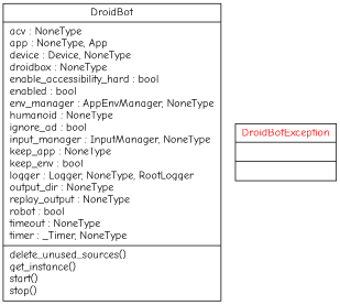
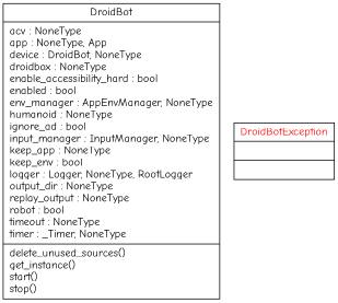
  digraph {
    rankdir=BT
    fontname="Comic Neue"
    node [shape=record fontname="Comic Neue"]
-   n1 [label="{DroidBot|acv : NoneType\lapp : NoneType, App\ldevice : Device, NoneType\ldroidbox : NoneType\lenable_accessibility_hard : bool\lenabled : bool\lenv_manager : AppEnvManager, NoneType\lhumanoid : NoneType\lignore_ad : bool\linput_manager : InputManager, NoneType\lkeep_app : NoneType\lkeep_env : bool\llogger : Logger, NoneType, RootLogger\loutput_dir : NoneType\lreplay_output : NoneType\lrobot : bool\ltimeout : NoneType\ltimer : _Timer, NoneType\l|delete_unused_sources()\lget_instance()\lstart()\lstop()\l}"]
+   n1 [label="{DroidBot|acv : NoneType\lapp : NoneType, App\ldevice : DroidBot, NoneType\ldroidbox : NoneType\lenable_accessibility_hard : bool\lenabled : bool\lenv_manager : AppEnvManager, NoneType\lhumanoid : NoneType\lignore_ad : bool\linput_manager : InputManager, NoneType\lkeep_app : NoneType\lkeep_env : bool\llogger : Logger, NoneType, RootLogger\loutput_dir : NoneType\lreplay_output : NoneType\lrobot : bool\ltimeout : NoneType\ltimer : _Timer, NoneType\l|delete_unused_sources()\lget_instance()\lstart()\lstop()\l}"]
    n2 [fontcolor=red label="{DroidBotException|\l|}"]
  }
